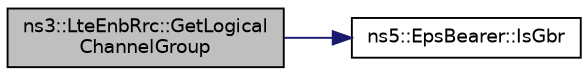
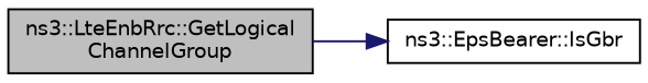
  digraph {
    rankdir=LR
    node [color=black fontname=Helvetica fontsize=10 shape=record style=filled]
    n1 [fillcolor=grey75 fontcolor=black height=0.2 label="ns3::LteEnbRrc::GetLogical\lChannelGroup" width=0.4]
-   n2 [fillcolor=white height=0.2 label="ns5::EpsBearer::IsGbr" width=0.4]
+   n2 [fillcolor=white height=0.2 label="ns3::EpsBearer::IsGbr" width=0.4]
    n1 -> n2 [color=midnightblue fontname=Helvetica fontsize=10 labelfontname=Helvetica labelfontsize=10 style=solid]
  }
